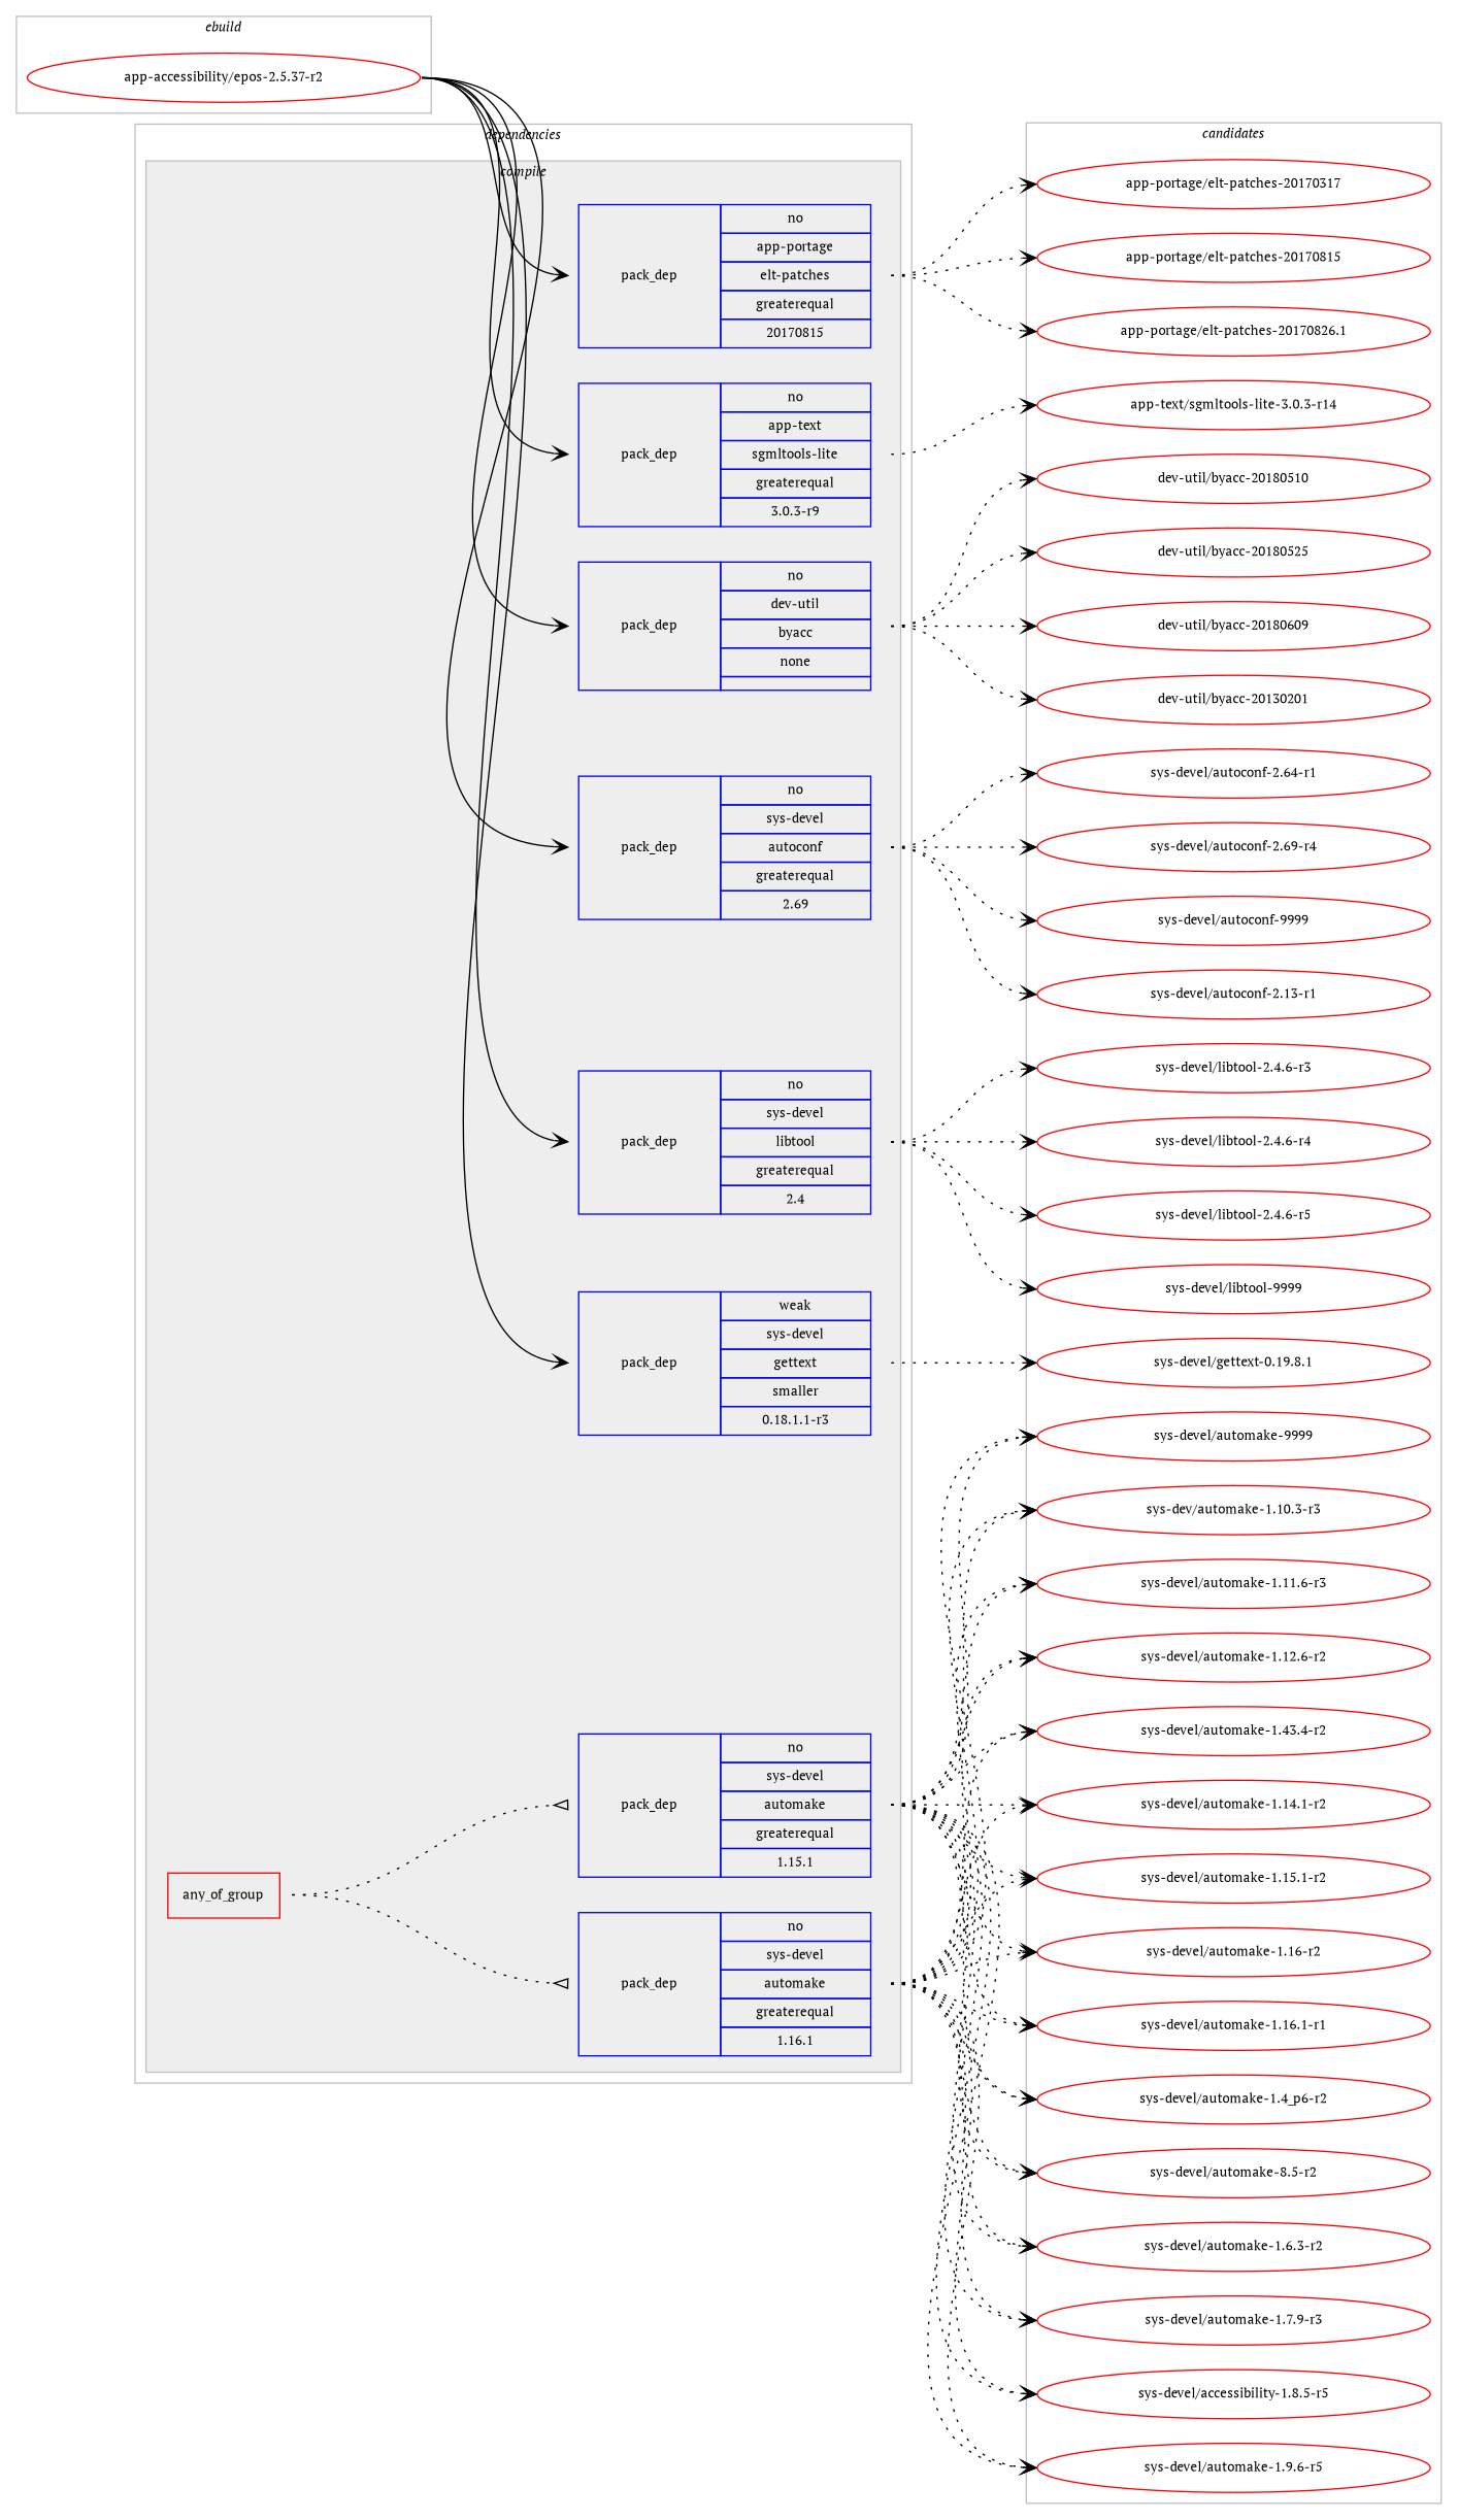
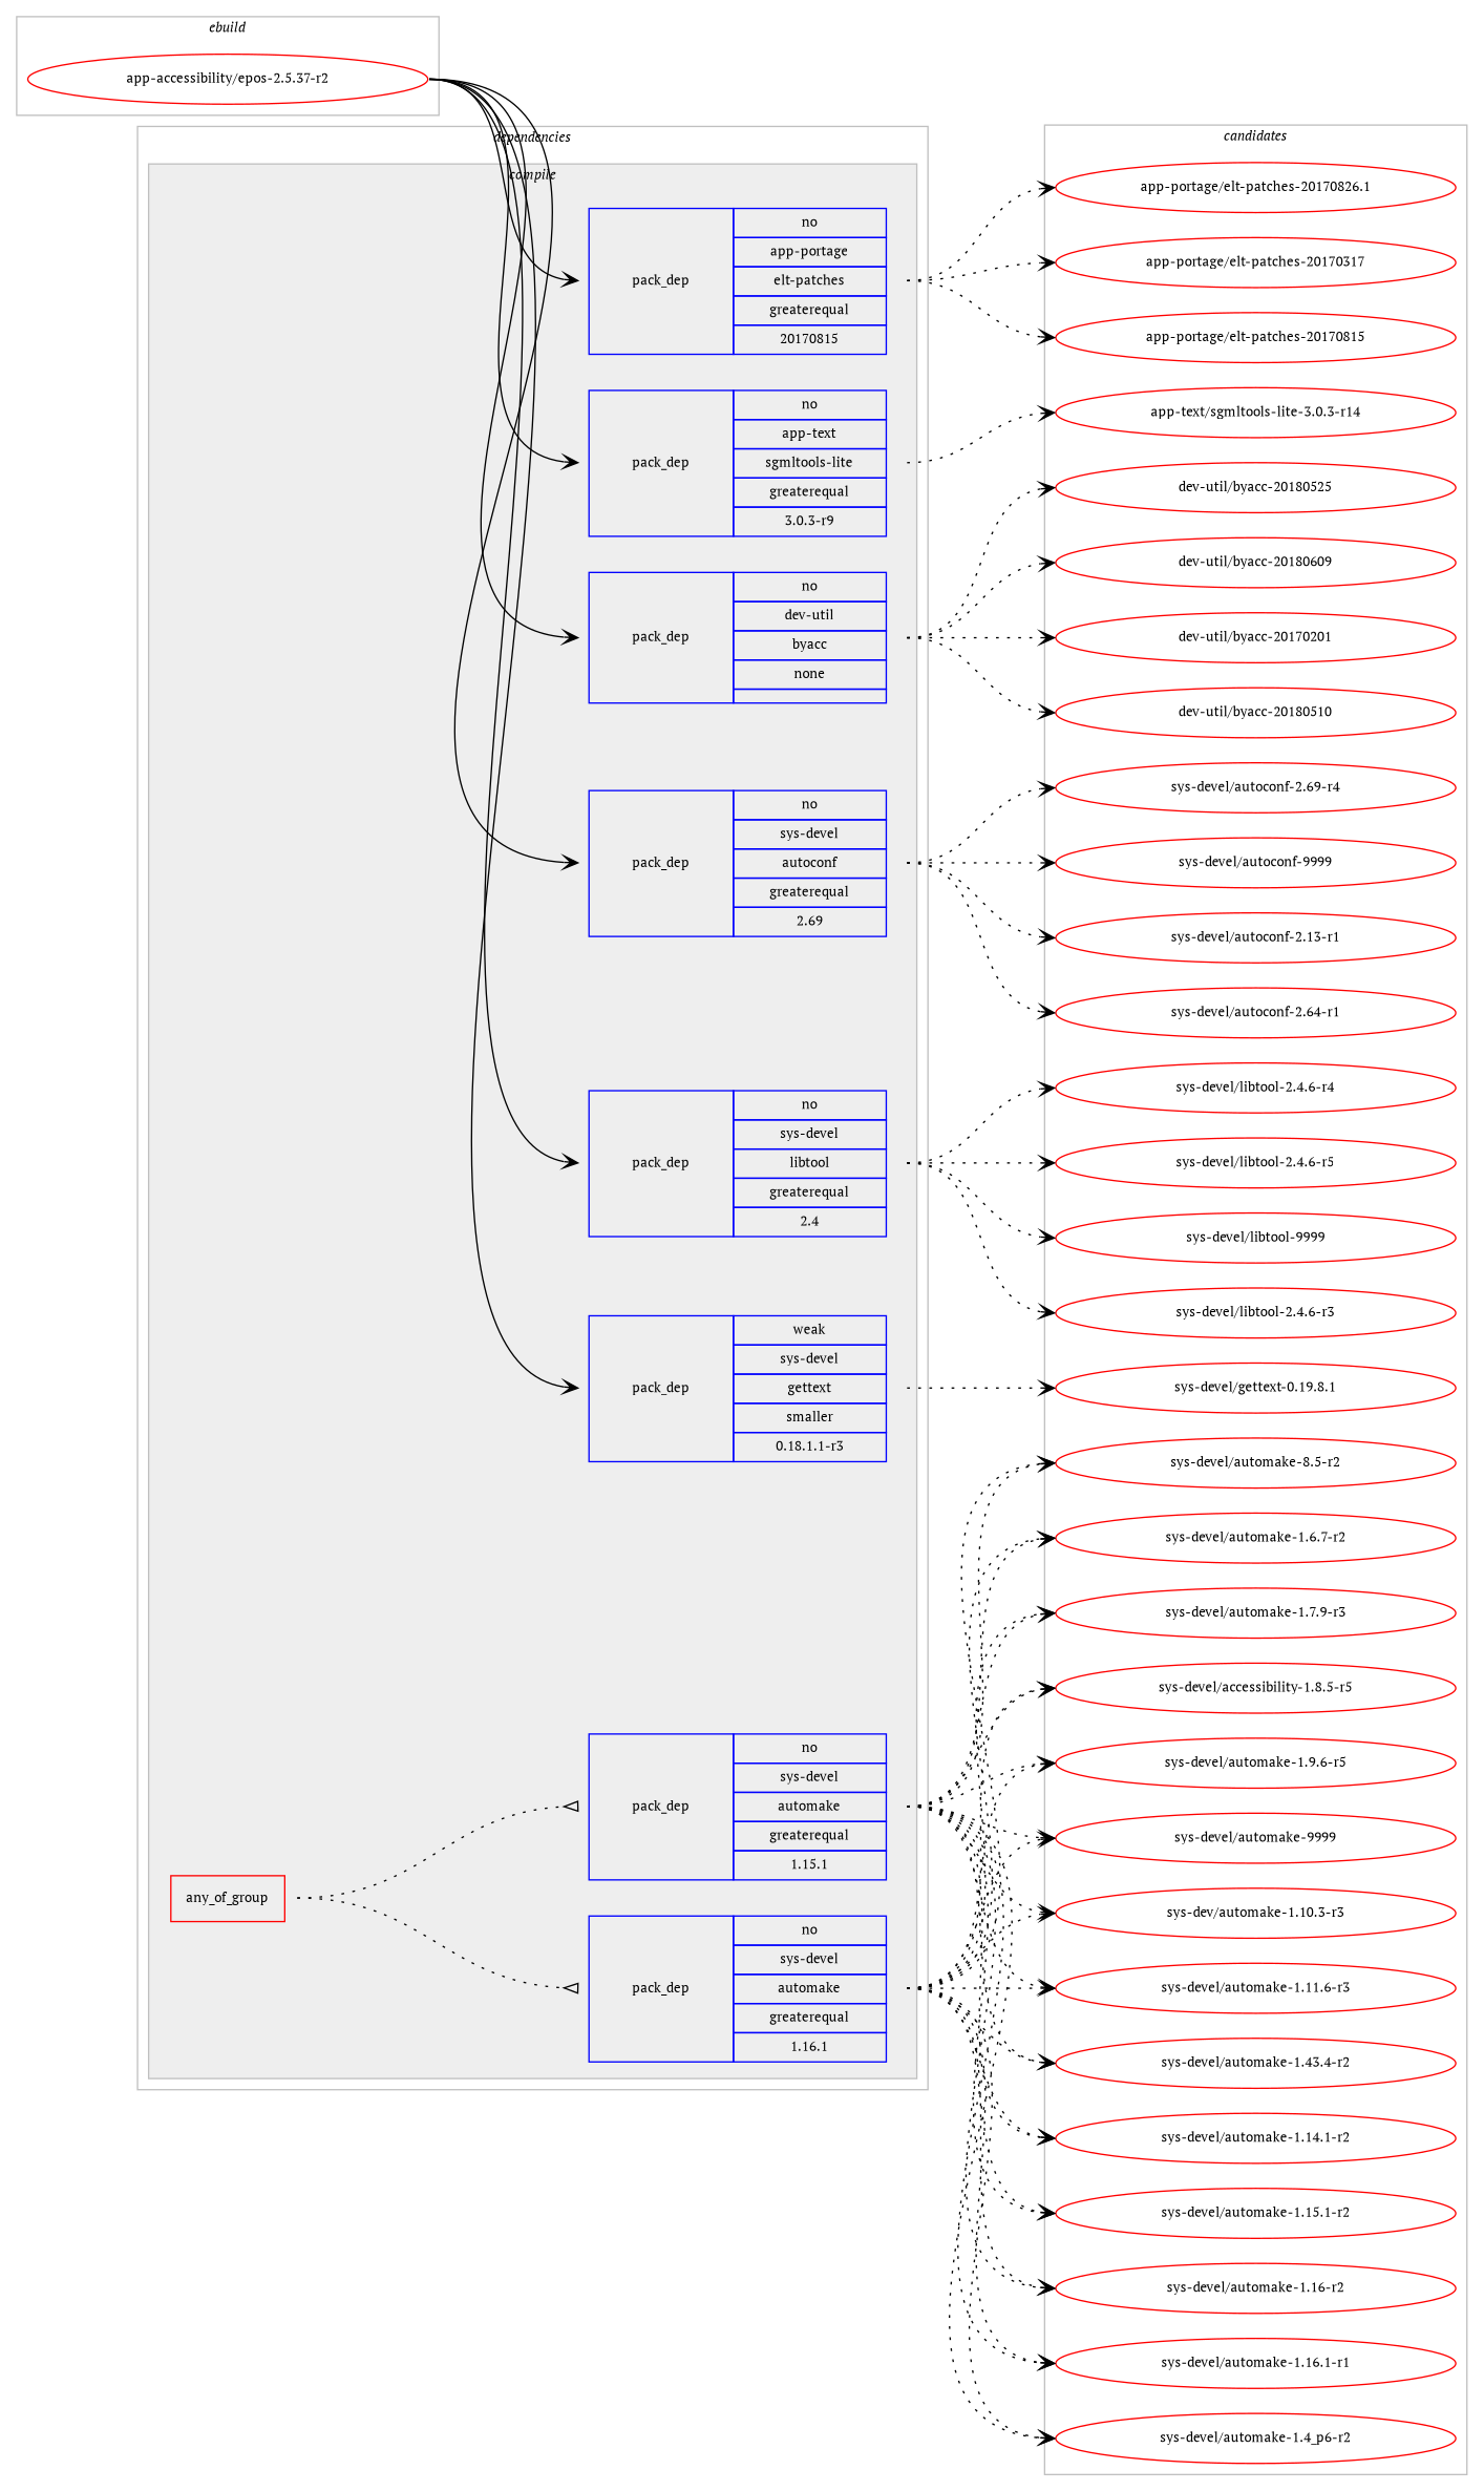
  digraph {
    compound=true
    concentrate=true
    fontname="PT Serif"
    fontsize=10
    newrank=true
    rankdir=LR
    ranksep=1.5
    node [color=red fontname="PT Serif" fontsize=10]
    edge [arrowhead=vee fontname="PT Serif" headport=w style=dotted tailport=e weight=100]
    n1 [label="app-accessibility/epos-2.5.37-r2" width=4]
    n2 [color=blue label=<<TABLE BORDER="0" CELLBORDER="1" CELLSPACING="0" CELLPADDING="4" WIDTH="220"><TR><TD ROWSPAN="6" CELLPADDING="30">pack_dep</TD></TR><TR><TD WIDTH="110">no</TD></TR><TR><TD>sys-devel</TD></TR><TR><TD>automake</TD></TR><TR><TD>greaterequal</TD></TR><TR><TD>1.16.1</TD></TR></TABLE>> shape=none]
    n3 [color=blue label=<<TABLE BORDER="0" CELLBORDER="1" CELLSPACING="0" CELLPADDING="4" WIDTH="220"><TR><TD ROWSPAN="6" CELLPADDING="30">pack_dep</TD></TR><TR><TD WIDTH="110">no</TD></TR><TR><TD>sys-devel</TD></TR><TR><TD>automake</TD></TR><TR><TD>greaterequal</TD></TR><TR><TD>1.15.1</TD></TR></TABLE>> shape=none]
    n4 [label=<<TABLE BORDER="0" CELLBORDER="1" CELLSPACING="0" CELLPADDING="4"><TR><TD CELLPADDING="10">any_of_group</TD></TR></TABLE>> shape=none]
    n5 [color=blue label=<<TABLE BORDER="0" CELLBORDER="1" CELLSPACING="0" CELLPADDING="4" WIDTH="220"><TR><TD ROWSPAN="6" CELLPADDING="30">pack_dep</TD></TR><TR><TD WIDTH="110">no</TD></TR><TR><TD>app-portage</TD></TR><TR><TD>elt-patches</TD></TR><TR><TD>greaterequal</TD></TR><TR><TD>20170815</TD></TR></TABLE>> shape=none]
    n6 [color=blue label=<<TABLE BORDER="0" CELLBORDER="1" CELLSPACING="0" CELLPADDING="4" WIDTH="220"><TR><TD ROWSPAN="6" CELLPADDING="30">pack_dep</TD></TR><TR><TD WIDTH="110">no</TD></TR><TR><TD>app-text</TD></TR><TR><TD>sgmltools-lite</TD></TR><TR><TD>greaterequal</TD></TR><TR><TD>3.0.3-r9</TD></TR></TABLE>> shape=none]
    n7 [color=blue label=<<TABLE BORDER="0" CELLBORDER="1" CELLSPACING="0" CELLPADDING="4" WIDTH="220"><TR><TD ROWSPAN="6" CELLPADDING="30">pack_dep</TD></TR><TR><TD WIDTH="110">no</TD></TR><TR><TD>dev-util</TD></TR><TR><TD>byacc</TD></TR><TR><TD>none</TD></TR><TR><TD></TD></TR></TABLE>> shape=none]
    n8 [color=blue label=<<TABLE BORDER="0" CELLBORDER="1" CELLSPACING="0" CELLPADDING="4" WIDTH="220"><TR><TD ROWSPAN="6" CELLPADDING="30">pack_dep</TD></TR><TR><TD WIDTH="110">no</TD></TR><TR><TD>sys-devel</TD></TR><TR><TD>autoconf</TD></TR><TR><TD>greaterequal</TD></TR><TR><TD>2.69</TD></TR></TABLE>> shape=none]
    n9 [color=blue label=<<TABLE BORDER="0" CELLBORDER="1" CELLSPACING="0" CELLPADDING="4" WIDTH="220"><TR><TD ROWSPAN="6" CELLPADDING="30">pack_dep</TD></TR><TR><TD WIDTH="110">no</TD></TR><TR><TD>sys-devel</TD></TR><TR><TD>libtool</TD></TR><TR><TD>greaterequal</TD></TR><TR><TD>2.4</TD></TR></TABLE>> shape=none]
    n10 [color=blue label=<<TABLE BORDER="0" CELLBORDER="1" CELLSPACING="0" CELLPADDING="4" WIDTH="220"><TR><TD ROWSPAN="6" CELLPADDING="30">pack_dep</TD></TR><TR><TD WIDTH="110">weak</TD></TR><TR><TD>sys-devel</TD></TR><TR><TD>gettext</TD></TR><TR><TD>smaller</TD></TR><TR><TD>0.18.1.1-r3</TD></TR></TABLE>> shape=none]
    n11 [label="sys-dev/automake-1.10.3-r3" width=4]
    n12 [label="sys-devel/automake-1.11.6-r3" width=4]
-   n13 [label="sys-devel/automake-1.12.6-r2" width=4]
    n14 [label="sys-devel/automake-1.43.4-r2" width=4]
    n15 [label="sys-devel/automake-1.14.1-r2" width=4]
    n16 [label="sys-devel/automake-1.15.1-r2" width=4]
    n17 [label="sys-devel/automake-1.16-r2" width=4]
    n18 [label="sys-devel/automake-1.16.1-r1" width=4]
    n19 [label="sys-devel/automake-1.4_p6-r2" width=4]
    n20 [label="sys-devel/automake-8.5-r2" width=4]
-   n21 [label="sys-devel/automake-1.6.3-r2" width=4]
+   n21 [label="sys-devel/automake-1.6.7-r2" width=4]
    n22 [label="sys-devel/automake-1.7.9-r3" width=4]
    n23 [label="sys-devel/accessibility-1.8.5-r5" width=4]
    n24 [label="sys-devel/automake-1.9.6-r5" width=4]
    n25 [label="sys-devel/automake-9999" width=4]
    n26 [label="app-portage/elt-patches-20170317" width=4]
    n27 [label="app-portage/elt-patches-20170815" width=4]
    n28 [label="app-portage/elt-patches-20170826.1" width=4]
    n29 [label="app-text/sgmltools-lite-3.0.3-r14" width=4]
-   n30 [label="dev-util/byacc-20130201" width=4]
+   n30 [label="dev-util/byacc-20170201" width=4]
    n31 [label="dev-util/byacc-20180510" width=4]
    n32 [label="dev-util/byacc-20180525" width=4]
    n33 [label="dev-util/byacc-20180609" width=4]
    n34 [label="sys-devel/autoconf-2.13-r1" width=4]
    n35 [label="sys-devel/autoconf-2.64-r1" width=4]
    n36 [label="sys-devel/autoconf-2.69-r4" width=4]
    n37 [label="sys-devel/autoconf-9999" width=4]
    n38 [label="sys-devel/libtool-2.4.6-r3" width=4]
    n39 [label="sys-devel/libtool-2.4.6-r4" width=4]
    n40 [label="sys-devel/libtool-2.4.6-r5" width=4]
    n41 [label="sys-devel/libtool-9999" width=4]
    n42 [label="sys-devel/gettext-0.19.8.1" width=4]
    subgraph cluster_1 {
      color=gray
      label=<<i>ebuild</i>>
      rank=same
      n1
    }
    subgraph cluster_2 {
      color=gray
      label=<<i>dependencies</i>>
      subgraph cluster_3 {
        color=gray
        fillcolor="#eeeeee"
        label=<<i>compile</i>>
        style=filled
        subgraph sub_4 {
          color=gray
          fillcolor="#eeeeee"
          label=<<i>compile</i>>
          style=filled
          n4
          subgraph sub_5 {
            color=gray
            fillcolor="#eeeeee"
            label=<<i>compile</i>>
            style=filled
            n2
          }
          subgraph sub_6 {
            color=gray
            fillcolor="#eeeeee"
            label=<<i>compile</i>>
            style=filled
            n3
          }
        }
        subgraph sub_7 {
          color=gray
          fillcolor="#eeeeee"
          label=<<i>compile</i>>
          style=filled
          n5
        }
        subgraph sub_8 {
          color=gray
          fillcolor="#eeeeee"
          label=<<i>compile</i>>
          style=filled
          n6
        }
        subgraph sub_9 {
          color=gray
          fillcolor="#eeeeee"
          label=<<i>compile</i>>
          style=filled
          n7
        }
        subgraph sub_10 {
          color=gray
          fillcolor="#eeeeee"
          label=<<i>compile</i>>
          style=filled
          n8
        }
        subgraph sub_11 {
          color=gray
          fillcolor="#eeeeee"
          label=<<i>compile</i>>
          style=filled
          n9
        }
        subgraph sub_12 {
          color=gray
          fillcolor="#eeeeee"
          label=<<i>compile</i>>
          style=filled
          n10
        }
      }
      subgraph cluster_13 {
        color=gray
        fillcolor="#eeeeee"
        label=<<i>compile and run</i>>
        style=filled
      }
      subgraph cluster_14 {
        color=gray
        fillcolor="#eeeeee"
        label=<<i>run</i>>
        style=filled
      }
    }
    subgraph cluster_15 {
      color=gray
      label=<<i>candidates</i>>
      rank=same
      subgraph sub_16 {
        color=black
        label=<<i>candidates</i>>
        nodesep=1
        rank=same
        n11
        n12
-       n13
        n14
        n15
        n16
        n17
        n18
        n19
        n20
        n21
        n22
        n23
        n24
        n25
      }
      subgraph sub_17 {
        color=black
        label=<<i>candidates</i>>
        nodesep=1
        rank=same
        n11
        n12
-       n13
        n14
        n15
        n16
        n17
        n18
        n19
        n20
        n21
        n22
        n23
        n24
        n25
      }
      subgraph sub_18 {
        color=black
        label=<<i>candidates</i>>
        nodesep=1
        rank=same
        n26
        n27
        n28
      }
      subgraph sub_19 {
        color=black
        label=<<i>candidates</i>>
        nodesep=1
        rank=same
        n29
      }
      subgraph sub_20 {
        color=black
        label=<<i>candidates</i>>
        nodesep=1
        rank=same
        n30
        n31
        n32
        n33
      }
      subgraph sub_21 {
        color=black
        label=<<i>candidates</i>>
        nodesep=1
        rank=same
        n34
        n35
        n36
        n37
      }
      subgraph sub_22 {
        color=black
        label=<<i>candidates</i>>
        nodesep=1
        rank=same
        n38
        n39
        n40
        n41
      }
      subgraph sub_23 {
        color=black
        label=<<i>candidates</i>>
        nodesep=1
        rank=same
        n42
      }
    }
    n1 -> n5 [style=solid weight=20]
    n1 -> n6 [style=solid weight=20]
    n1 -> n7 [style=solid weight=20]
    n1 -> n8 [style=solid weight=20]
    n1 -> n9 [style=solid weight=20]
    n1 -> n10 [style=solid weight=20]
    n2 -> n11
    n2 -> n12
-   n2 -> n13
    n2 -> n14
    n2 -> n15
    n2 -> n16
    n2 -> n17
    n2 -> n18
    n2 -> n19
    n2 -> n20
    n2 -> n21
    n2 -> n22
    n2 -> n23
    n2 -> n24
    n2 -> n25
    n3 -> n11
    n3 -> n12
-   n3 -> n13
    n3 -> n14
    n3 -> n15
    n3 -> n16
    n3 -> n17
    n3 -> n18
    n3 -> n19
    n3 -> n20
    n3 -> n21
    n3 -> n22
    n3 -> n23
    n3 -> n24
    n3 -> n25
    n4 -> n2 [arrowhead=oinv weight=20]
    n4 -> n3 [arrowhead=oinv weight=20]
    n5 -> n26
    n5 -> n27
    n5 -> n28
    n6 -> n29
    n7 -> n30
    n7 -> n31
    n7 -> n32
    n7 -> n33
    n8 -> n34
    n8 -> n35
    n8 -> n36
    n8 -> n37
    n9 -> n38
    n9 -> n39
    n9 -> n40
    n9 -> n41
    n10 -> n42
  }
